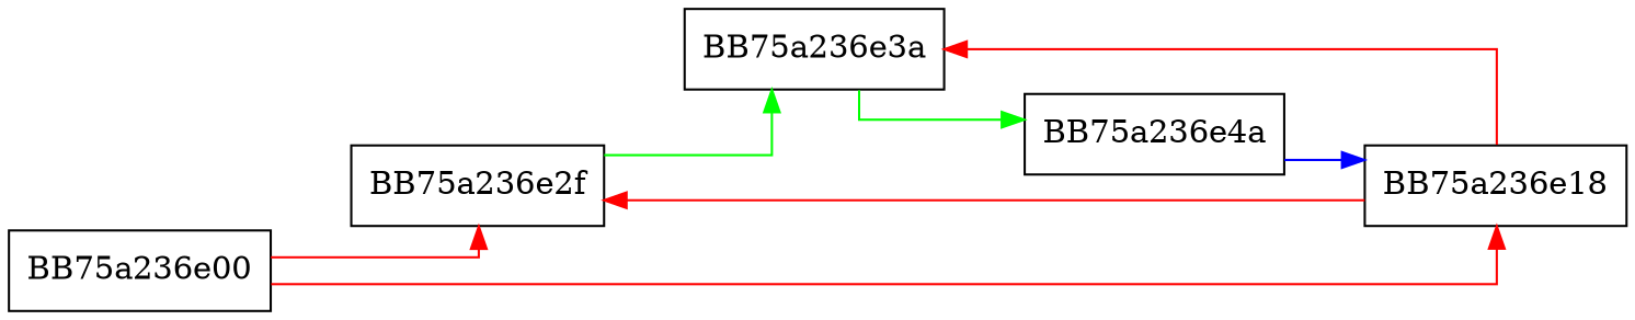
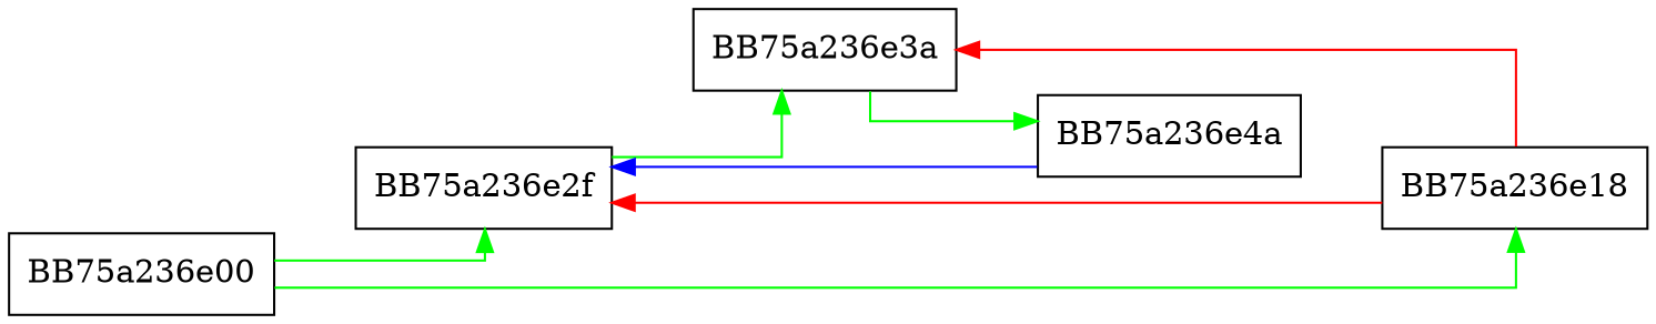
  digraph {
    rankdir=LR
    splines=ortho
    node [shape=box]
    edge [color=green]
    BB75a236e00
    BB75a236e2f
    BB75a236e18
    BB75a236e3a
    BB75a236e4a
-   BB75a236e00 -> BB75a236e2f [color=red]
-   BB75a236e00 -> BB75a236e18 [color=red]
+   BB75a236e00 -> BB75a236e2f
+   BB75a236e00 -> BB75a236e18
    BB75a236e2f -> BB75a236e3a
    BB75a236e18 -> BB75a236e2f [color=red]
    BB75a236e18 -> BB75a236e3a [color=red]
    BB75a236e3a -> BB75a236e4a
-   BB75a236e4a -> BB75a236e18 [color=blue]
+   BB75a236e4a -> BB75a236e2f [color=blue]
  }
